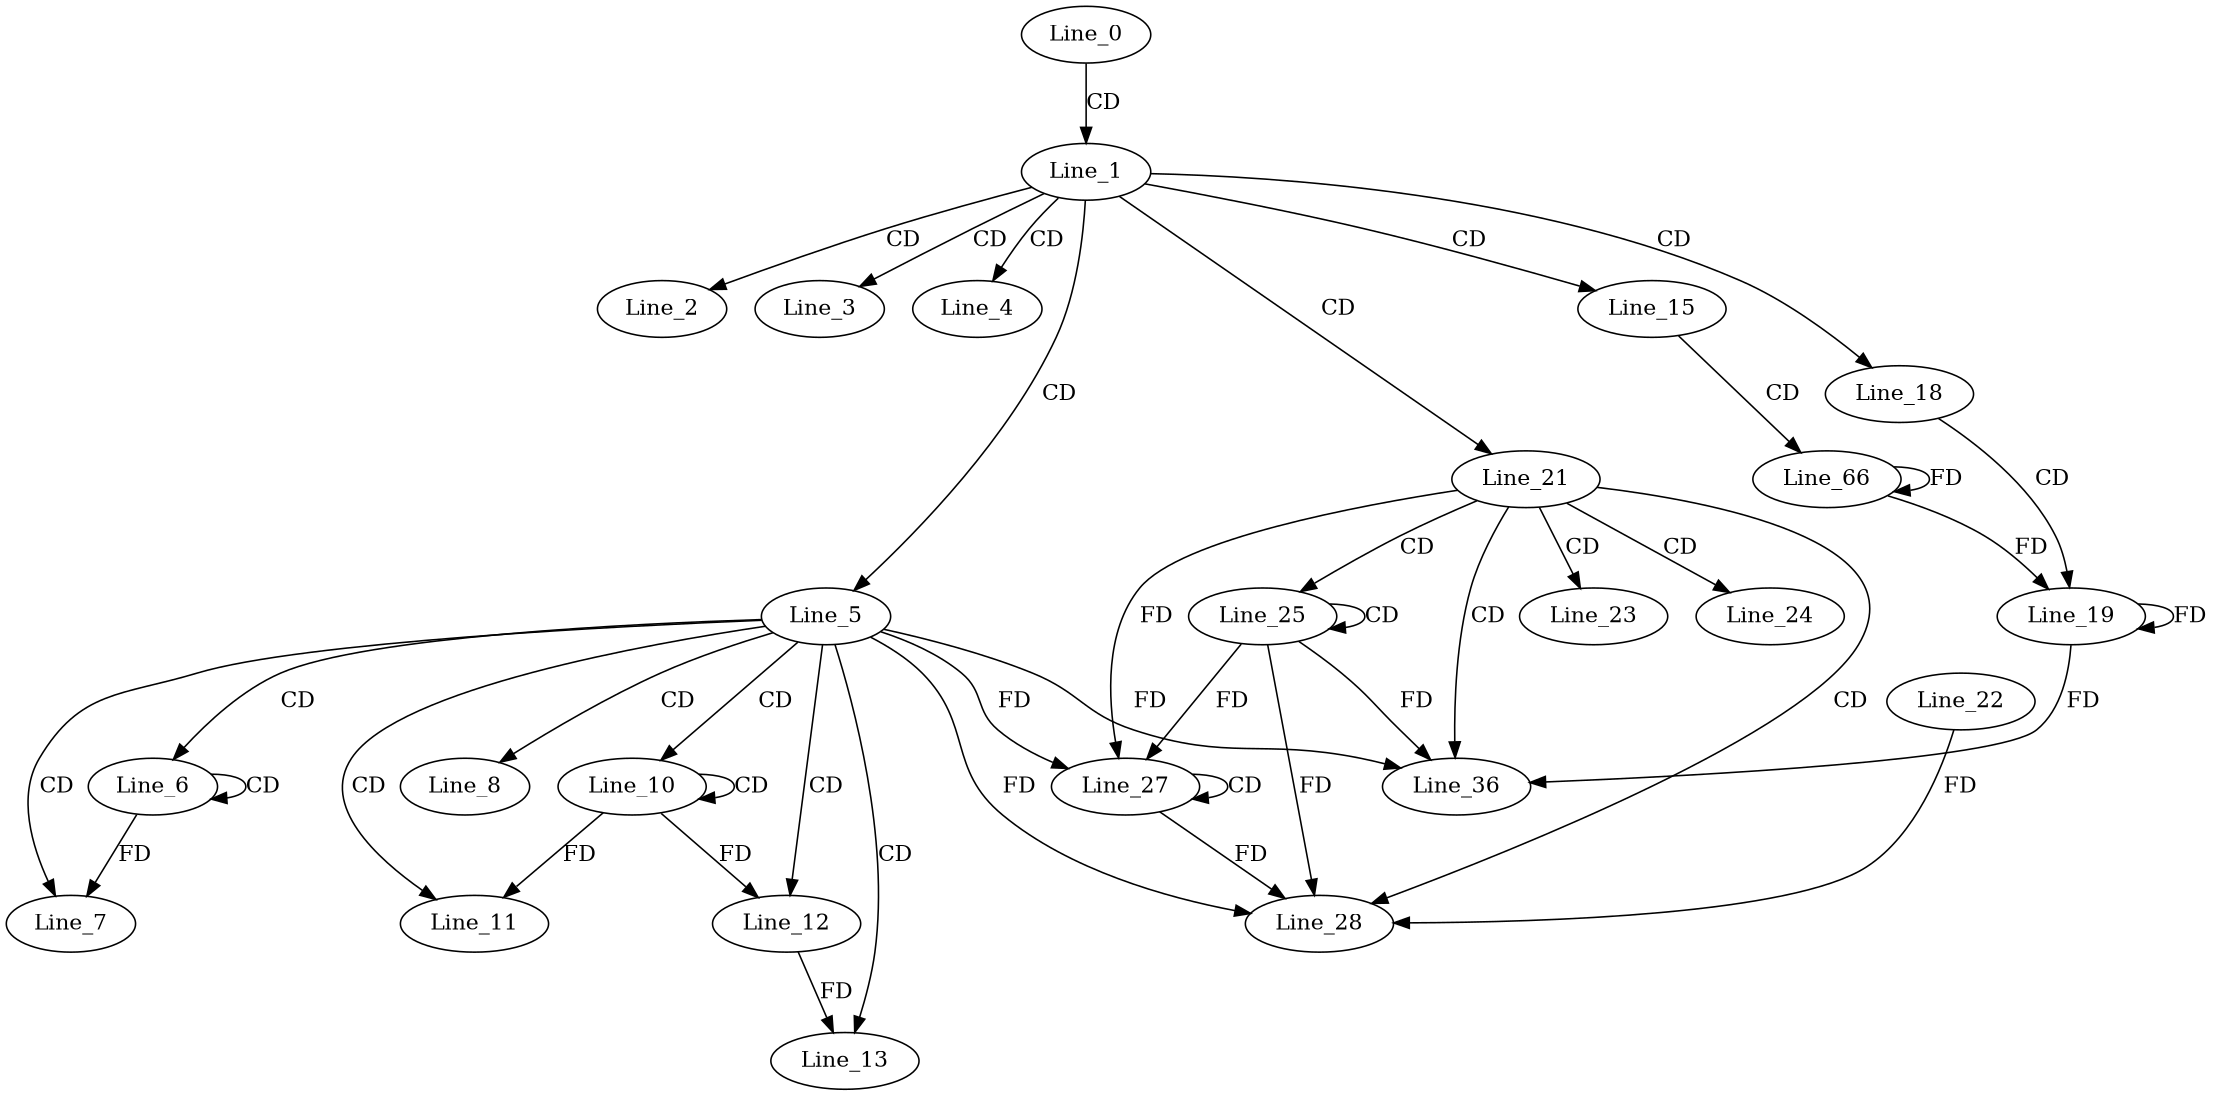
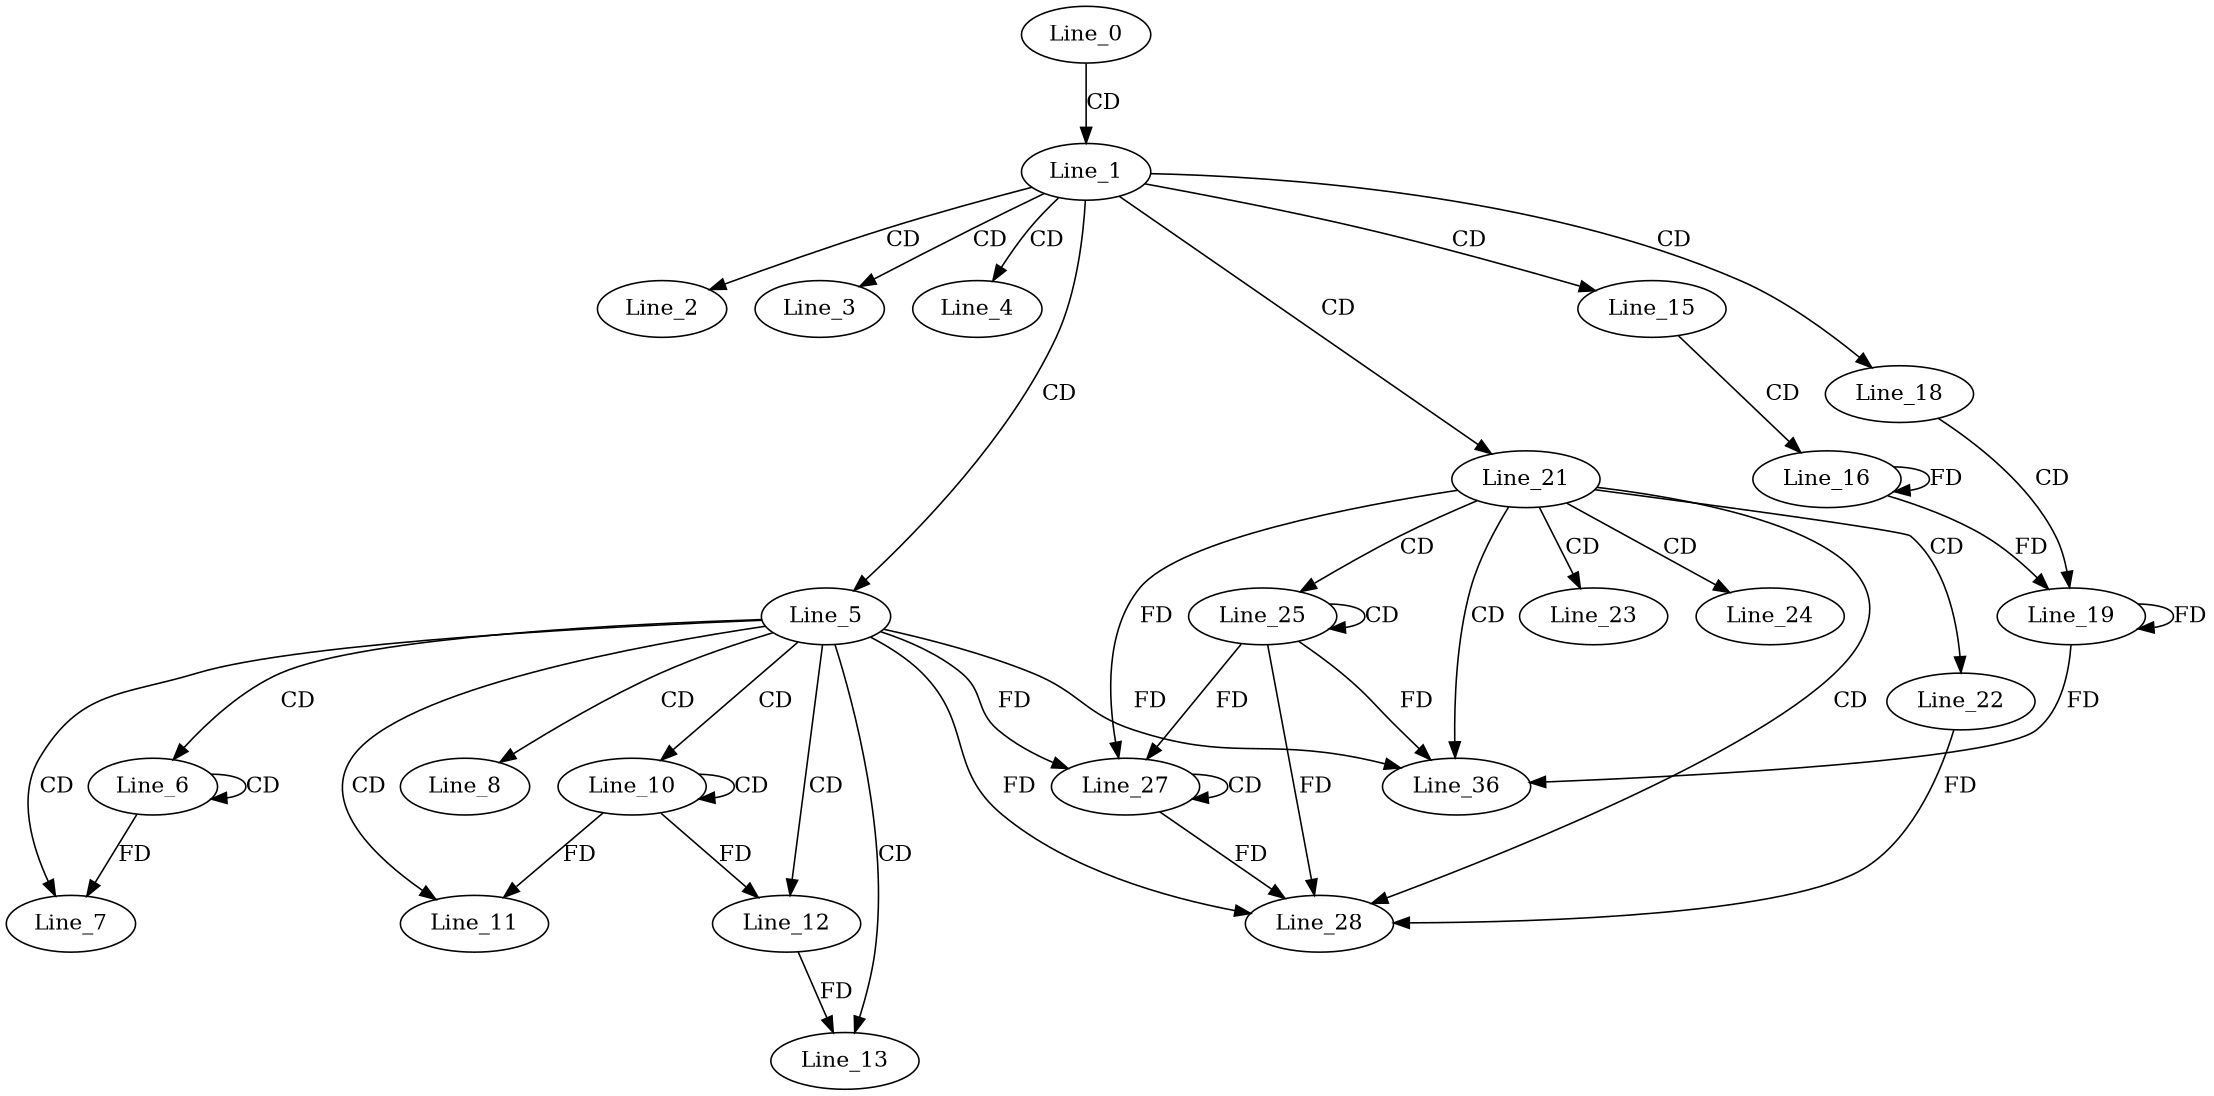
  digraph {
    Line_0
    Line_1
    Line_2
    Line_3
    Line_4
    Line_5
    Line_15
    Line_18
    Line_21
    Line_6
    Line_7
    Line_8
    Line_10
    Line_11
    Line_12
    Line_13
    n17 [label=Line_36]
    Line_27
    Line_28
-   Line_16 [label=Line_66]
+   Line_16
    Line_19
    Line_22
    Line_23
    Line_24
    Line_25
    Line_0 -> Line_1 [label=CD]
    Line_1 -> Line_2 [label=CD]
    Line_1 -> Line_3 [label=CD]
    Line_1 -> Line_4 [label=CD]
    Line_1 -> Line_5 [label=CD]
    Line_1 -> Line_15 [label=CD]
    Line_1 -> Line_18 [label=CD]
    Line_1 -> Line_21 [label=CD]
    Line_5 -> Line_6 [label=CD]
    Line_5 -> Line_7 [label=CD]
    Line_5 -> Line_8 [label=CD]
    Line_5 -> Line_10 [label=CD]
    Line_5 -> Line_11 [label=CD]
    Line_5 -> Line_12 [label=CD]
    Line_5 -> Line_13 [label=CD]
    Line_5 -> n17 [label=FD]
    Line_5 -> Line_27 [label=FD]
    Line_5 -> Line_28 [label=FD]
    Line_15 -> Line_16 [label=CD]
    Line_18 -> Line_19 [label=CD]
    Line_21 -> n17 [label=CD]
    Line_21 -> Line_27 [label=FD]
    Line_21 -> Line_28 [label=CD]
+   Line_21 -> Line_22 [label=CD]
    Line_21 -> Line_23 [label=CD]
    Line_21 -> Line_24 [label=CD]
    Line_21 -> Line_25 [label=CD]
    Line_6 -> Line_6 [label=CD]
    Line_6 -> Line_7 [label=FD]
    Line_10 -> Line_10 [label=CD]
    Line_10 -> Line_11 [label=FD]
    Line_10 -> Line_12 [label=FD]
    Line_12 -> Line_13 [label=FD]
    Line_27 -> Line_27 [label=CD]
    Line_27 -> Line_28 [label=FD]
    Line_16 -> Line_16 [label=FD]
    Line_16 -> Line_19 [label=FD]
    Line_19 -> n17 [label=FD]
    Line_19 -> Line_19 [label=FD]
    Line_22 -> Line_28 [label=FD]
    Line_25 -> n17 [label=FD]
    Line_25 -> Line_27 [label=FD]
    Line_25 -> Line_28 [label=FD]
    Line_25 -> Line_25 [label=CD]
  }
